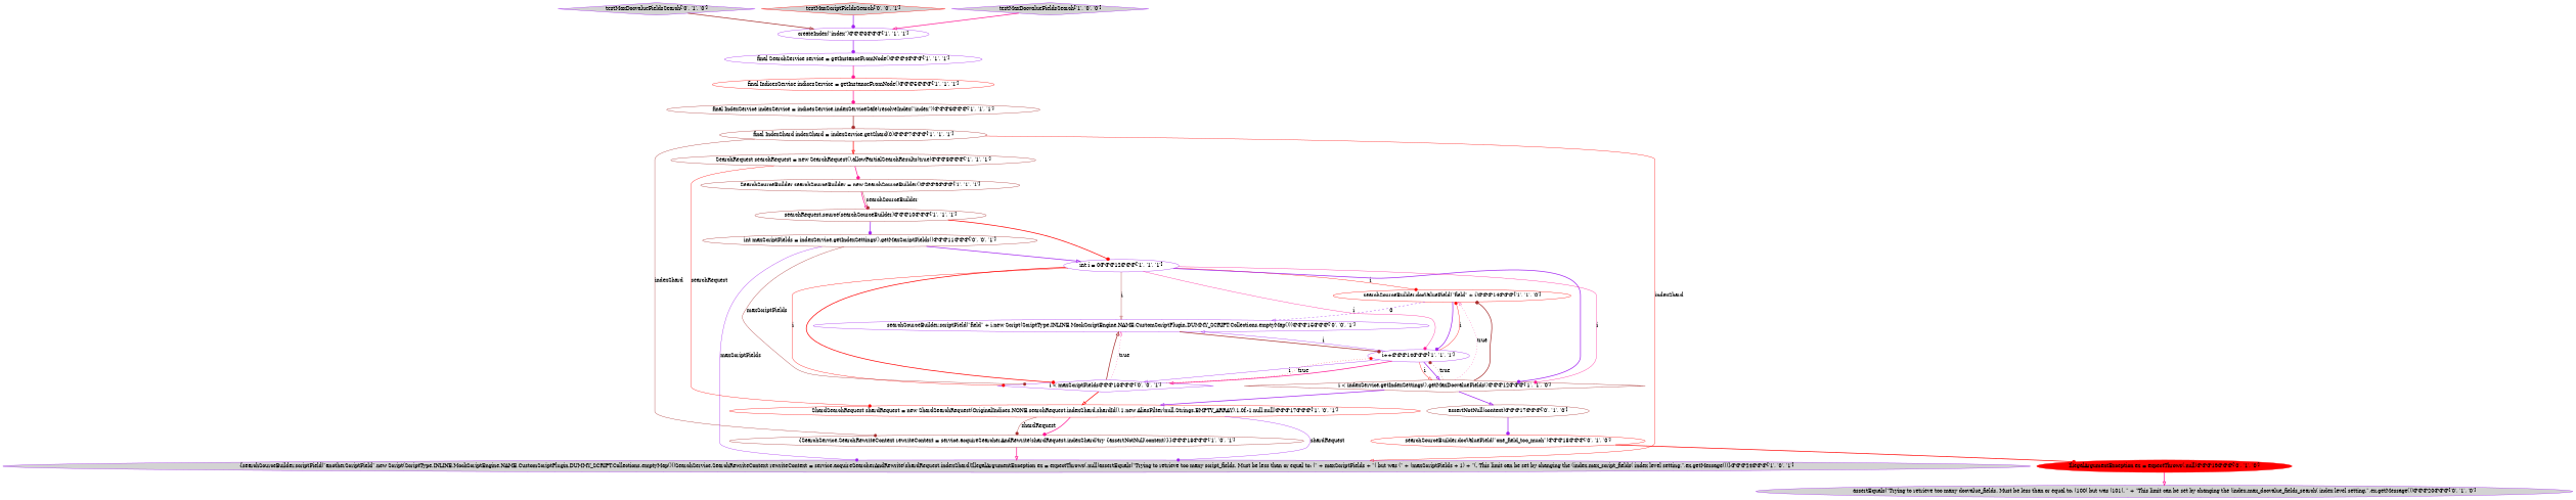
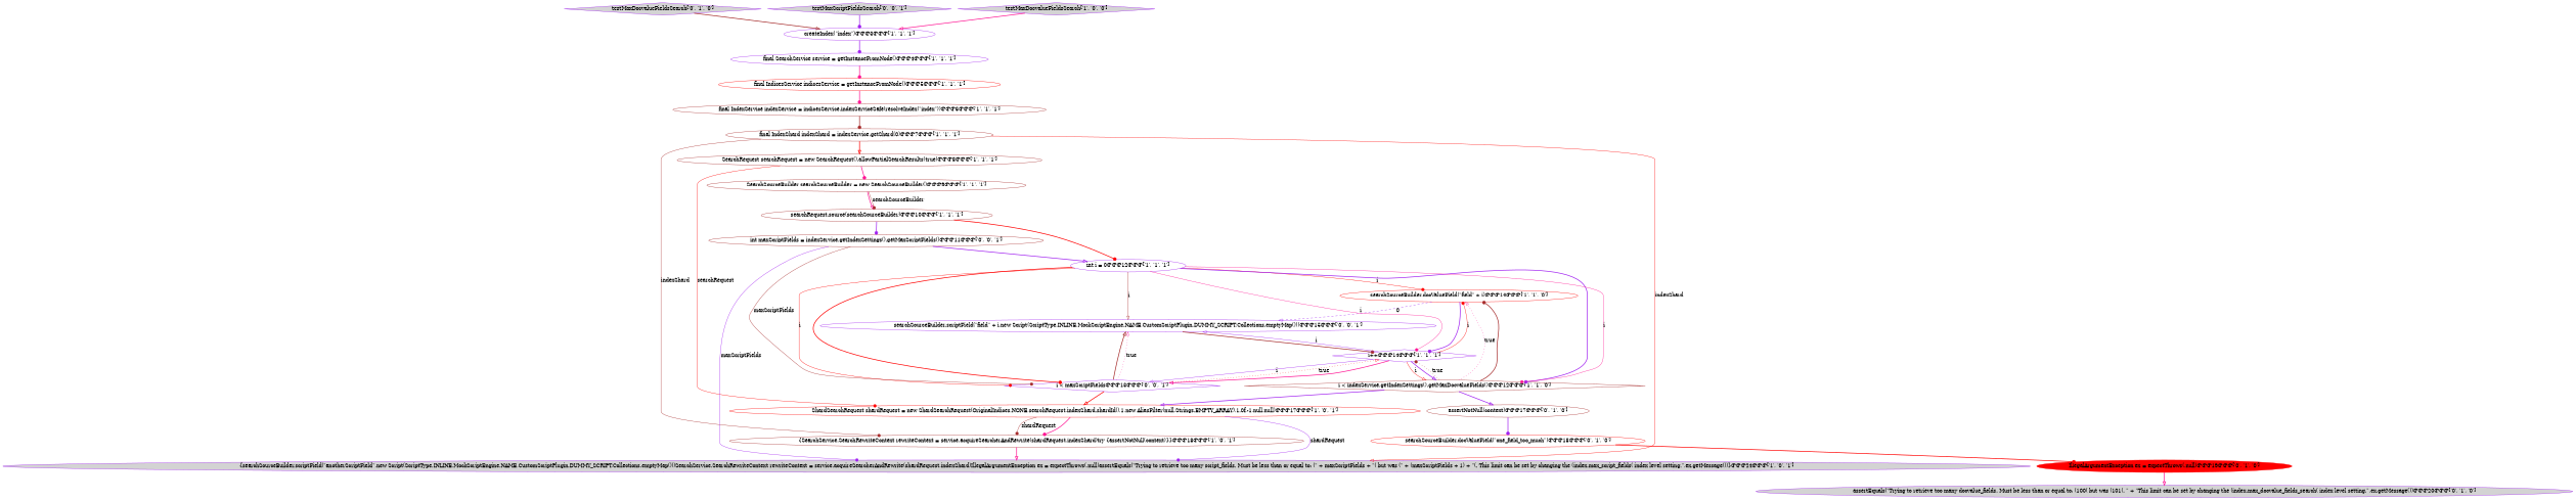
  digraph {
    node [color=purple fillcolor=white shape=ellipse style=filled]
    edge [arrowhead=dot color=purple style=bold]
    n1 [color=red label="searchSourceBuilder.docValueField(\"field\" + i)@@@14@@@['1', '1', '0']"]
    n2 [label="searchSourceBuilder.scriptField(\"field\" + i,new Script(ScriptType.INLINE,MockScriptEngine.NAME,CustomScriptPlugin.DUMMY_SCRIPT,Collections.emptyMap()))@@@15@@@['0', '0', '1']"]
-   n3 [label="i++@@@14@@@['1', '1', '1']"]
+   n3 [label="i++@@@14@@@['1', '1', '1']" shape=diamond]
    n4 [color=brown label="i < indexService.getIndexSettings().getMaxDocvalueFields()@@@12@@@['1', '1', '0']" shape=diamond]
    n5 [label="i < maxScriptFields@@@13@@@['0', '0', '1']" shape=diamond]
    n6 [label="createIndex(\"index\")@@@3@@@['1', '1', '1']"]
    n7 [label="final SearchService service = getInstanceFromNode()@@@4@@@['1', '1', '1']"]
    n8 [color=red label="final IndicesService indicesService = getInstanceFromNode()@@@5@@@['1', '1', '1']"]
    n9 [fillcolor=lightgray label="testMaxDocvalueFieldsSearch['0', '1', '0']" shape=diamond]
    n10 [color=red label="ShardSearchRequest shardRequest = new ShardSearchRequest(OriginalIndices.NONE,searchRequest,indexShard.shardId(),1,new AliasFilter(null,Strings.EMPTY_ARRAY),1.0f,-1,null,null)@@@17@@@['1', '0', '1']"]
    n11 [color=brown label="{SearchService.SearchRewriteContext rewriteContext = service.acquireSearcherAndRewrite(shardRequest,indexShard)try {assertNotNull(context)}}@@@18@@@['1', '0', '1']"]
    n12 [fillcolor=lightgray label="{searchSourceBuilder.scriptField(\"anotherScriptField\",new Script(ScriptType.INLINE,MockScriptEngine.NAME,CustomScriptPlugin.DUMMY_SCRIPT,Collections.emptyMap()))SearchService.SearchRewriteContext rewriteContext = service.acquireSearcherAndRewrite(shardRequest,indexShard)IllegalArgumentException ex = expectThrows(,null)assertEquals(\"Trying to retrieve too many script_fields. Must be less than or equal to: (\" + maxScriptFields + \"( but was (\" + (maxScriptFields + 1) + \"(. This limit can be set by changing the (index.max_script_fields( index level setting.\",ex.getMessage())}@@@24@@@['1', '0', '1']"]
    n13 [color=brown label="assertNotNull(context)@@@17@@@['0', '1', '0']"]
    n14 [color=red label="searchSourceBuilder.docValueField(\"one_field_too_much\")@@@18@@@['0', '1', '0']"]
    n15 [color=brown label="final IndexShard indexShard = indexService.getShard(0)@@@7@@@['1', '1', '1']"]
    n16 [color=brown label="SearchRequest searchRequest = new SearchRequest().allowPartialSearchResults(true)@@@8@@@['1', '1', '1']"]
    n17 [color=brown label="SearchSourceBuilder searchSourceBuilder = new SearchSourceBuilder()@@@9@@@['1', '1', '1']"]
-   n18 [color=red fillcolor=lightgray label="testMaxScriptFieldsSearch['0', '0', '1']" shape=diamond]
+   n18 [fillcolor=lightgray label="testMaxScriptFieldsSearch['0', '0', '1']" shape=diamond]
    n19 [fillcolor=lightgray label="assertEquals(\"Trying to retrieve too many docvalue_fields. Must be less than or equal to: (100( but was (101(. \" + \"This limit can be set by changing the (index.max_docvalue_fields_search( index level setting.\",ex.getMessage())@@@20@@@['0', '1', '0']"]
    n20 [label="int i = 0@@@12@@@['1', '1', '1']"]
    n21 [fillcolor=lightgray label="testMaxDocvalueFieldsSearch['1', '0', '0']" shape=diamond]
    n22 [color=brown label="final IndexService indexService = indicesService.indexServiceSafe(resolveIndex(\"index\"))@@@6@@@['1', '1', '1']"]
    n23 [color=brown label="searchRequest.source(searchSourceBuilder)@@@10@@@['1', '1', '1']"]
    n24 [color=brown label="int maxScriptFields = indexService.getIndexSettings().getMaxScriptFields()@@@11@@@['0', '0', '1']"]
    n25 [color=red fillcolor=red label="IllegalArgumentException ex = expectThrows(,null)@@@19@@@['0', '1', '0']"]
    n1 -> n2 [arrowhead=onormal label=0 style=dashed]
    n1 -> n3
    n2 -> n3 [color=brown]
    n3 -> n1 [color=red label=i style=solid]
    n3 -> n2 [arrowhead=onormal label=i style=solid]
    n3 -> n4 [arrowhead=onormal color=red label=i style=solid]
    n3 -> n4 [arrowhead=onormal]
    n3 -> n5 [arrowhead=onormal color=deeppink]
    n3 -> n5 [arrowhead=onormal label=i style=solid]
    n4 -> n1 [color=brown]
    n4 -> n1 [arrowhead=onormal color=deeppink label=true style=dotted]
    n4 -> n3 [color=brown label=true style=dotted]
    n4 -> n10 [arrowhead=onormal]
    n4 -> n13 [arrowhead=onormal]
    n5 -> n2 [arrowhead=onormal color=brown]
    n5 -> n2 [arrowhead=onormal color=deeppink label=true style=dotted]
-   n5 -> n3 [color=red label=true style=dotted]
+   n5 -> n3 [arrowhead=onormal color=red label=true style=dotted]
    n5 -> n10 [arrowhead=onormal color=red]
    n6 -> n7
    n7 -> n8 [color=deeppink]
    n8 -> n22 [color=deeppink]
    n9 -> n6 [arrowhead=onormal color=brown]
    n10 -> n11 [color=deeppink]
    n10 -> n11 [color=brown label=shardRequest style=solid]
    n10 -> n12 [label=shardRequest style=solid]
    n11 -> n12 [arrowhead=onormal color=deeppink]
    n13 -> n14
    n14 -> n25 [color=red]
    n15 -> n11 [color=brown label=indexShard style=solid]
    n15 -> n12 [arrowhead=onormal color=red label=indexShard style=solid]
    n15 -> n16 [arrowhead=onormal color=red]
    n16 -> n10 [color=red label=searchRequest style=solid]
    n16 -> n17 [color=deeppink]
    n17 -> n23 [arrowhead=onormal color=deeppink]
    n17 -> n23 [color=brown label=searchSourceBuilder style=solid]
    n18 -> n6
    n20 -> n1 [color=red label=i style=solid]
    n20 -> n2 [arrowhead=onormal color=brown label=i style=solid]
    n20 -> n3 [color=deeppink label=i style=solid]
    n20 -> n4
    n20 -> n4 [color=deeppink label=i style=solid]
    n20 -> n5 [color=red]
    n20 -> n5 [color=red label=i style=solid]
    n21 -> n6 [arrowhead=onormal color=deeppink]
    n22 -> n15 [color=brown]
    n23 -> n20 [color=red]
    n23 -> n24
    n24 -> n5 [color=brown label=maxScriptFields style=solid]
    n24 -> n12 [label=maxScriptFields style=solid]
    n24 -> n20 [arrowhead=onormal]
    n25 -> n19 [arrowhead=onormal color=deeppink]
  }
